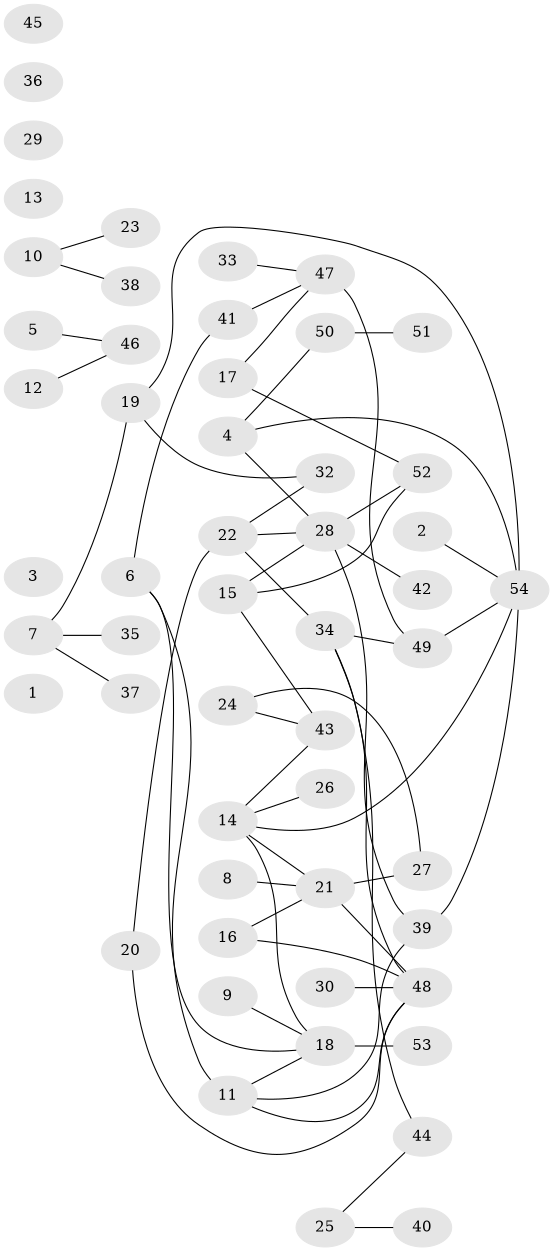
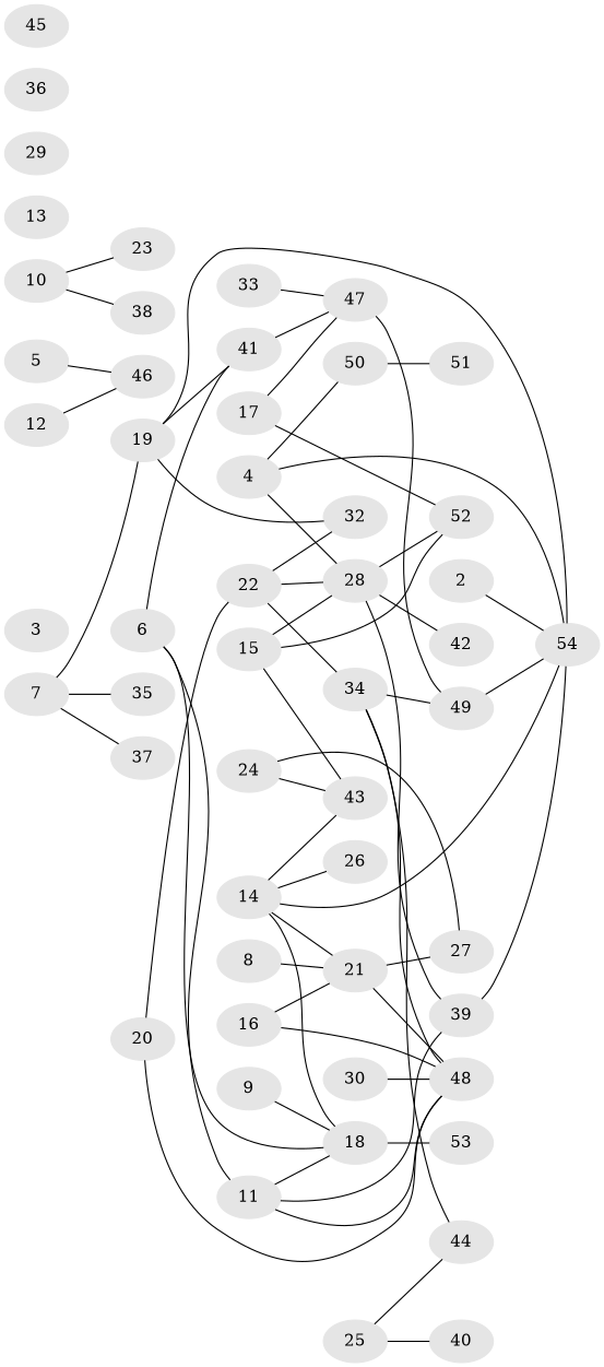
  graph {
    rankdir=LR
    node [color=gray90 style=filled]
-   1
    2
    54
    3
    4
    28
    50
    39
    52
    42
    51
    5
    46
    6
    11
    18
    41
    48
    53
    47
    7
    19
    35
    37
    32
    8
    21
    27
    9
    10
    23
    38
    12
    13
    14
    26
    43
    15
    16
    17
    49
    20
    22
    34
    44
    24
    25
    40
    29
    30
    33
    36
    45
    2 -- 54
    4 -- 54
    4 -- 28
    4 -- 50
    28 -- 39
    28 -- 52
    28 -- 42
    50 -- 51
    39 -- 54
    5 -- 46
    6 -- 11
    6 -- 18
    6 -- 41
    11 -- 39
    11 -- 18
    11 -- 48
    18 -- 53
    41 -- 47
    47 -- 49
    7 -- 19
    7 -- 35
    7 -- 37
    19 -- 54
+   19 -- 41
    19 -- 32
    8 -- 21
    21 -- 48
    21 -- 27
    9 -- 18
    10 -- 23
    10 -- 38
    12 -- 46
    14 -- 54
    14 -- 18
    14 -- 21
    14 -- 26
    14 -- 43
    15 -- 28
    15 -- 52
    15 -- 43
    16 -- 48
    16 -- 21
    17 -- 52
    17 -- 47
    49 -- 54
    20 -- 48
    20 -- 22
    22 -- 28
    22 -- 32
    22 -- 34
    34 -- 48
    34 -- 49
    34 -- 44
    24 -- 27
    24 -- 43
    25 -- 44
    25 -- 40
    30 -- 48
    33 -- 47
  }
